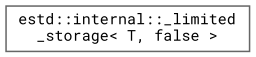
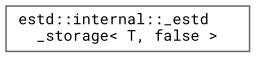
  digraph {
    rankdir=LR
    fontname="Roboto Mono"
-   n1 [color=grey40 fillcolor=white fontname="Roboto Mono" fontsize=10 height=0.2 label="estd::internal::_limited\l_storage\< T, false \>" shape=box style=filled width=0.4]
+   n1 [color=grey40 fillcolor=white fontname="Roboto Mono" fontsize=10 height=0.2 label="estd::internal::_estd\l_storage\< T, false \>" shape=box style=filled width=0.4]
  }
